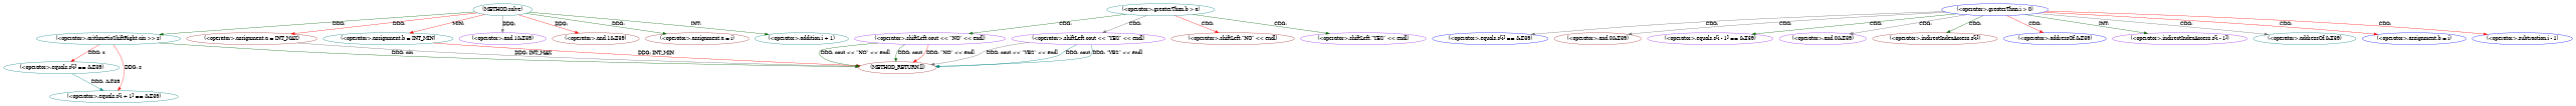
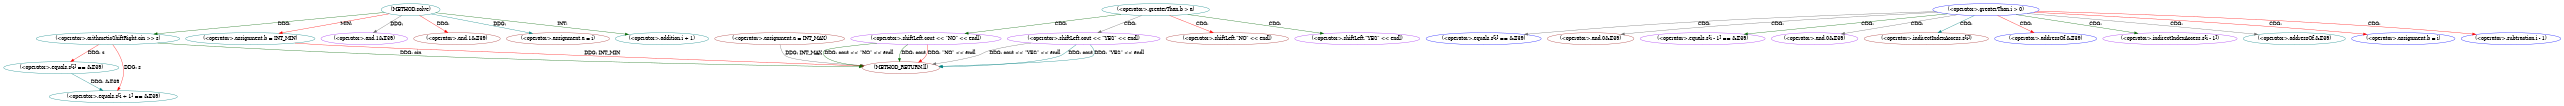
  digraph {
    node [color=teal]
    edge [color=red]
    n1 [label="(METHOD,solve)"]
    n2 [label="(<operator>.arithmeticShiftRight,cin >> s)"]
    n3 [color=brown label="(<operator>.assignment,a = INT_MAX)"]
    n4 [label="(<operator>.assignment,b = INT_MIN)"]
    n5 [color=purple label="(<operator>.and,1&#39)"]
    n6 [color=brown label="(<operator>.and,1&#39)"]
    n7 [color=brown label="(<operator>.assignment,a = i)"]
    n8 [label="(<operator>.addition,i + 1)"]
    n9 [color=brown label="(METHOD_RETURN,ll)"]
    n10 [label="(<operator>.equals,s[i] == &#39)"]
    n11 [label="(<operator>.equals,s[i + 1] == &#39)"]
    n12 [color=purple label="(<operator>.shiftLeft,cout << \"NO\" << endl)"]
    n13 [color=purple label="(<operator>.shiftLeft,cout << \"YES\" << endl)"]
    n14 [color=blue label="(<operator>.greaterThan,i > 0)"]
    n15 [color=blue label="(<operator>.equals,s[i] == &#39)"]
    n16 [color=brown label="(<operator>.and,0&#39)"]
    n17 [color=purple label="(<operator>.equals,s[i - 1] == &#39)"]
    n18 [color=purple label="(<operator>.and,0&#39)"]
    n19 [color=brown label="(<operator>.indirectIndexAccess,s[i])"]
    n20 [color=blue label="(<operator>.addressOf,&#39)"]
    n21 [color=purple label="(<operator>.indirectIndexAccess,s[i - 1])"]
    n22 [label="(<operator>.addressOf,&#39)"]
    n23 [color=blue label="(<operator>.assignment,b = i)"]
    n24 [color=blue label="(<operator>.subtraction,i - 1)"]
    n25 [label="(<operator>.greaterThan,b > a)"]
    n26 [color=brown label="(<operator>.shiftLeft,\"NO\" << endl)"]
    n27 [color=purple label="(<operator>.shiftLeft,\"YES\" << endl)"]
    n1 -> n2 [color=darkgreen label="DDG: "]
-   n1 -> n3 [label="DDG: "]
    n1 -> n4 [label="MIN: "]
    n1 -> n5 [color=gray40 label="DDG: "]
    n1 -> n6 [label="DDG: "]
-   n1 -> n7 [color=darkgreen label="DDG: "]
+   n1 -> n7 [color=teal label="DDG: "]
    n1 -> n8 [color=darkgreen label="INT: "]
    n2 -> n9 [color=darkgreen label="DDG: cin"]
    n2 -> n10 [label="DDG: s"]
    n2 -> n11 [label="DDG: s"]
    n3 -> n9 [color=gray40 label="DDG: INT_MAX"]
    n4 -> n9 [label="DDG: INT_MIN"]
    n10 -> n11 [color=teal label="DDG: &#39"]
    n12 -> n9 [color=darkgreen label="DDG: cout << \"NO\" << endl"]
    n12 -> n9 [color=darkgreen label="DDG: cout"]
    n12 -> n9 [label="DDG: \"NO\" << endl"]
    n13 -> n9 [color=gray40 label="DDG: cout << \"YES\" << endl"]
    n13 -> n9 [color=teal label="DDG: cout"]
    n13 -> n9 [color=teal label="DDG: \"YES\" << endl"]
    n14 -> n15 [color=gray40 label="CDG: "]
    n14 -> n16 [color=gray40 label="CDG: "]
    n14 -> n17 [color=darkgreen label="CDG: "]
    n14 -> n18 [color=gray40 label="CDG: "]
-   n14 -> n19 [color=darkgreen label="CDG: "]
+   n14 -> n19 [color=teal label="CDG: "]
    n14 -> n20 [label="CDG: "]
-   n14 -> n21 [color=darkgreen label="INT: "]
+   n14 -> n21 [color=darkgreen label="CDG: "]
    n14 -> n22 [color=gray40 label="CDG: "]
    n14 -> n23 [label="CDG: "]
    n14 -> n24 [label="CDG: "]
    n25 -> n12 [color=darkgreen label="CDG: "]
    n25 -> n13 [color=gray40 label="CDG: "]
    n25 -> n26 [label="CDG: "]
    n25 -> n27 [color=darkgreen label="CDG: "]
  }
